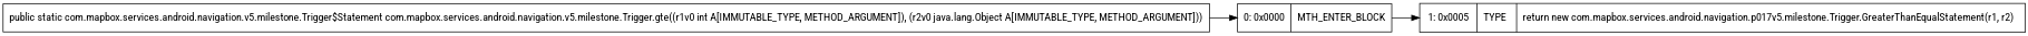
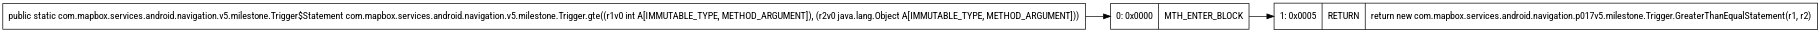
  digraph {
    rankdir=LR
    fontname="Roboto Condensed"
    node [shape=record fontname="Roboto Condensed"]
    edge [fontname="Roboto Condensed"]
    n1 [label="{0\:\ 0x0000|MTH_ENTER_BLOCK\l}"]
-   n2 [label="{1\:\ 0x0005|TYPE\l|return new com.mapbox.services.android.navigation.p017v5.milestone.Trigger.GreaterThanEqualStatement(r1, r2)\l}"]
+   n2 [label="{1\:\ 0x0005|RETURN\l|return new com.mapbox.services.android.navigation.p017v5.milestone.Trigger.GreaterThanEqualStatement(r1, r2)\l}"]
    n3 [label="{public static com.mapbox.services.android.navigation.v5.milestone.Trigger$Statement com.mapbox.services.android.navigation.v5.milestone.Trigger.gte((r1v0 int A[IMMUTABLE_TYPE, METHOD_ARGUMENT]), (r2v0 java.lang.Object A[IMMUTABLE_TYPE, METHOD_ARGUMENT])) }"]
    n1 -> n2
    n3 -> n1
  }
